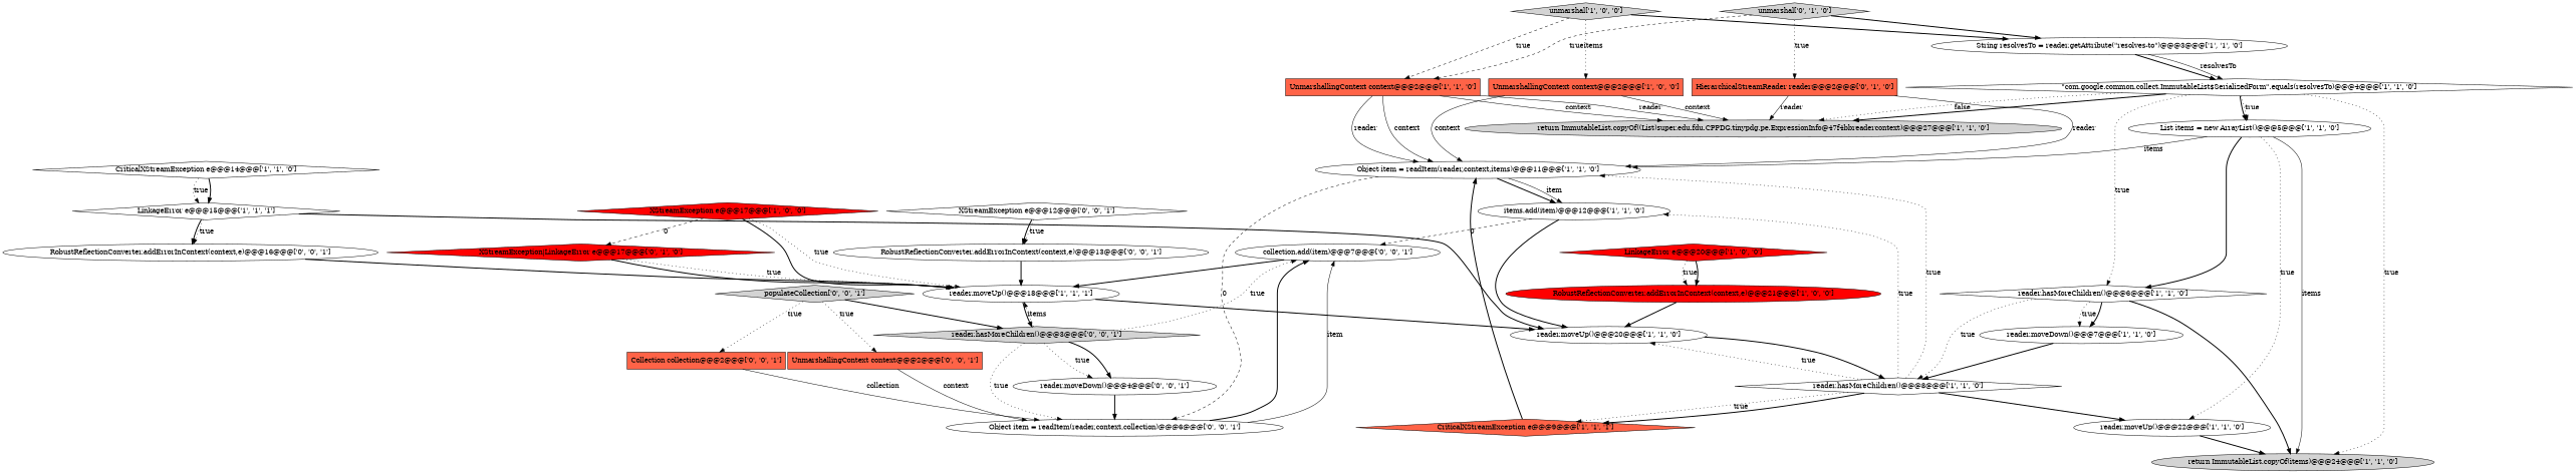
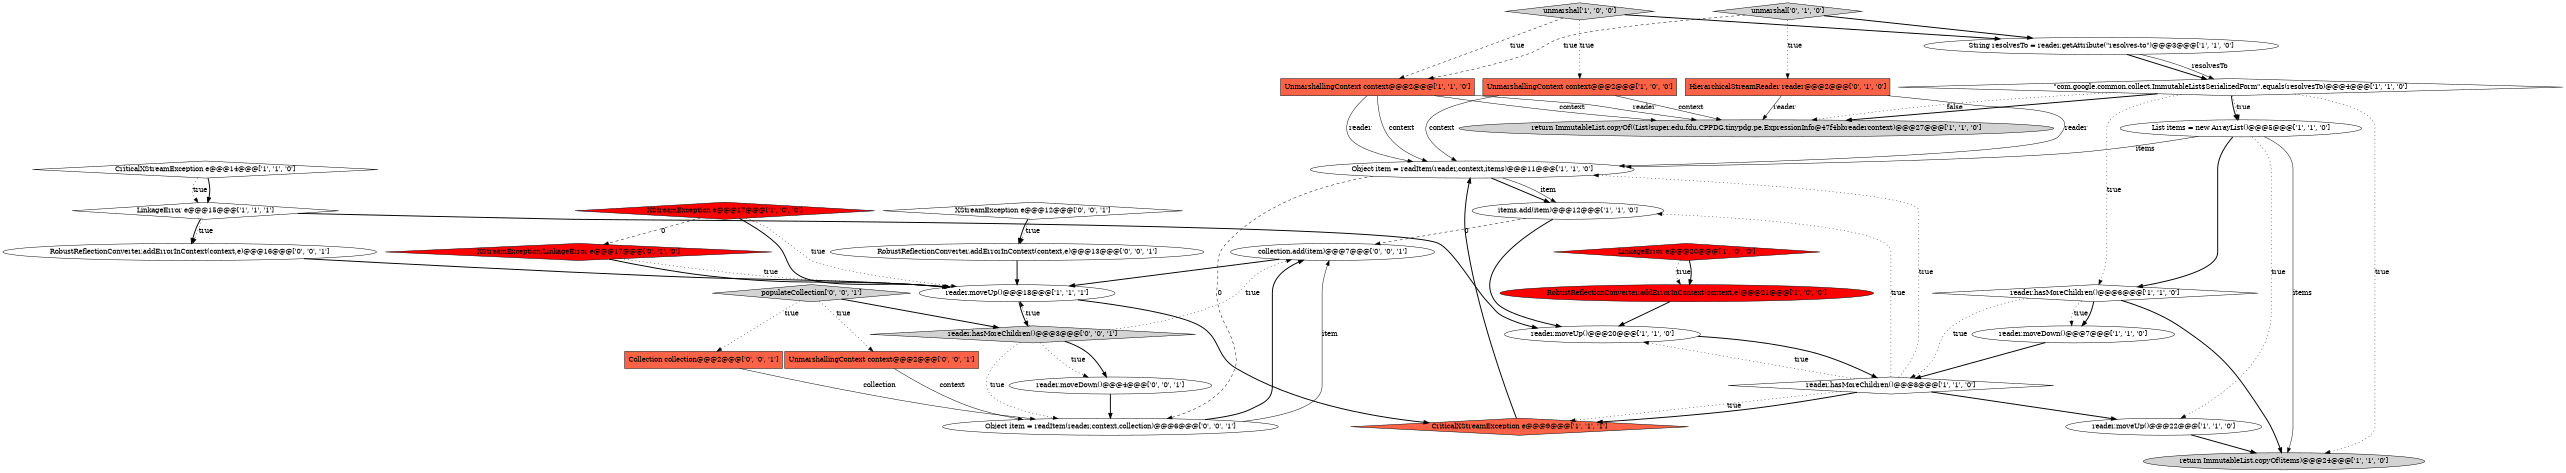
  digraph {
    node [fillcolor=white shape=ellipse style=filled]
    edge [style=bold]
    n1 [fillcolor=lightgray label="return ImmutableList.copyOf((List)super.edu.fdu.CPPDG.tinypdg.pe.ExpressionInfo@47f4bbreadercontext)@@@27@@@['1', '1', '0']"]
    n2 [label="reader.moveDown()@@@7@@@['1', '1', '0']"]
    n3 [label="reader.hasMoreChildren()@@@8@@@['1', '1', '0']" shape=diamond]
    n4 [label="items.add(item)@@@12@@@['1', '1', '0']"]
    n5 [label="Object item = readItem(reader,context,items)@@@11@@@['1', '1', '0']"]
    n6 [label="reader.moveUp()@@@22@@@['1', '1', '0']"]
    n7 [label="reader.moveUp()@@@20@@@['1', '1', '0']"]
    n8 [fillcolor=tomato label="CriticalXStreamException e@@@9@@@['1', '1', '1']" shape=diamond]
    n9 [label="collection.add(item)@@@7@@@['0', '0', '1']"]
    n10 [label="Object item = readItem(reader,context,collection)@@@6@@@['0', '0', '1']"]
    n11 [fillcolor=lightgray label="return ImmutableList.copyOf(items)@@@24@@@['1', '1', '0']"]
    n12 [fillcolor=lightgray label="populateCollection['0', '0', '1']" shape=diamond]
    n13 [fillcolor=tomato label="UnmarshallingContext context@@@2@@@['0', '0', '1']" shape=box]
    n14 [fillcolor=lightgray label="reader.hasMoreChildren()@@@3@@@['0', '0', '1']" shape=diamond]
    n15 [fillcolor=tomato label="Collection collection@@@2@@@['0', '0', '1']" shape=box]
    n16 [label="reader.moveDown()@@@4@@@['0', '0', '1']"]
    n17 [label="reader.moveUp()@@@18@@@['1', '1', '1']"]
    n18 [fillcolor=tomato label="UnmarshallingContext context@@@2@@@['1', '0', '0']" shape=box]
    n19 [fillcolor=tomato label="UnmarshallingContext context@@@2@@@['1', '1', '0']" shape=box]
    n20 [label="XStreamException e@@@12@@@['0', '0', '1']" shape=diamond]
    n21 [label="RobustReflectionConverter.addErrorInContext(context,e)@@@13@@@['0', '0', '1']"]
    n22 [fillcolor=lightgray label="unmarshal['1', '0', '0']" shape=diamond]
    n23 [label="String resolvesTo = reader.getAttribute(\"resolves-to\")@@@3@@@['1', '1', '0']"]
    n24 [label="\"com.google.common.collect.ImmutableList$SerializedForm\".equals(resolvesTo)@@@4@@@['1', '1', '0']" shape=diamond]
    n25 [fillcolor=lightgray label="unmarshal['0', '1', '0']" shape=diamond]
    n26 [fillcolor=tomato label="HierarchicalStreamReader reader@@@2@@@['0', '1', '0']" shape=box]
    n27 [fillcolor=red label="RobustReflectionConverter.addErrorInContext(context,e)@@@21@@@['1', '0', '0']"]
    n28 [fillcolor=red label="LinkageError e@@@20@@@['1', '0', '0']" shape=diamond]
    n29 [label="reader.hasMoreChildren()@@@6@@@['1', '1', '0']" shape=diamond]
    n30 [fillcolor=red label="XStreamException|LinkageError e@@@17@@@['0', '1', '0']" shape=diamond]
    n31 [label="LinkageError e@@@15@@@['1', '1', '1']" shape=diamond]
    n32 [label="RobustReflectionConverter.addErrorInContext(context,e)@@@16@@@['0', '0', '1']"]
    n33 [label="CriticalXStreamException e@@@14@@@['1', '1', '0']" shape=diamond]
    n34 [label="List items = new ArrayList()@@@5@@@['1', '1', '0']"]
    n35 [fillcolor=red label="XStreamException e@@@17@@@['1', '0', '0']" shape=diamond]
    n2 -> n3
    n3 -> n4 [label=true style=dotted]
    n3 -> n5 [label=true style=dotted]
    n3 -> n6
    n3 -> n7 [label=true style=dotted]
    n3 -> n8 [label=true style=dotted]
    n3 -> n8
    n4 -> n7
    n4 -> n9 [label=0 style=dashed]
    n5 -> n4
    n5 -> n4 [label=item style=solid]
    n5 -> n10 [label=0 style=dashed]
    n6 -> n11
    n7 -> n3
    n8 -> n5
    n9 -> n17
    n10 -> n9 [label=item style=solid]
    n10 -> n9
    n12 -> n13 [label=true style=dotted]
    n12 -> n14
    n12 -> n15 [label=true style=dotted]
    n13 -> n10 [label=context style=solid]
    n14 -> n9 [label=true style=dotted]
    n14 -> n10 [label=true style=dotted]
    n14 -> n16 [label=true style=dotted]
    n14 -> n16
-   n14 -> n17 [label=items style=dotted]
+   n14 -> n17 [label=true style=dotted]
    n15 -> n10 [label=collection style=solid]
    n16 -> n10
-   n17 -> n7
+   n17 -> n8
    n17 -> n14
    n18 -> n1 [label=context style=solid]
    n18 -> n5 [label=context style=solid]
    n19 -> n1 [label=context style=solid]
    n19 -> n1 [label=reader style=solid]
    n19 -> n5 [label=reader style=solid]
    n19 -> n5 [label=context style=solid]
    n20 -> n21
    n20 -> n21 [label=true style=dotted]
    n21 -> n17
-   n22 -> n18 [label=items style=dotted]
+   n22 -> n18 [label=true style=dotted]
    n22 -> n19 [label=true style=dashed]
    n22 -> n23
    n23 -> n24
    n23 -> n24 [label=resolvesTo style=solid]
    n24 -> n1
    n24 -> n1 [label=false style=dotted]
    n24 -> n11 [label=true style=dotted]
    n24 -> n29 [label=true style=dotted]
    n24 -> n34
    n24 -> n34 [label=true style=dotted]
    n25 -> n19 [label=true style=dashed]
    n25 -> n23
    n25 -> n26 [label=true style=dotted]
    n26 -> n1 [label=reader style=solid]
    n26 -> n5 [label=reader style=solid]
    n27 -> n7
    n28 -> n27 [label=true style=dotted]
    n28 -> n27
    n29 -> n2 [label=true style=dotted]
    n29 -> n2
    n29 -> n3 [label=true style=dotted]
    n29 -> n11
    n30 -> n17
    n30 -> n17 [label=true style=dotted]
    n31 -> n7
    n31 -> n32 [label=true style=dotted]
    n31 -> n32
    n32 -> n17
    n33 -> n31
    n33 -> n31 [label=true style=dotted]
    n34 -> n5 [label=items style=solid]
    n34 -> n6 [label=true style=dotted]
    n34 -> n11 [label=items style=solid]
    n34 -> n29
    n35 -> n17
    n35 -> n17 [label=true style=dotted]
    n35 -> n30 [label=0 style=dashed]
  }
